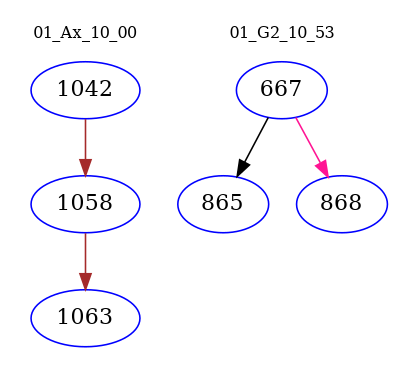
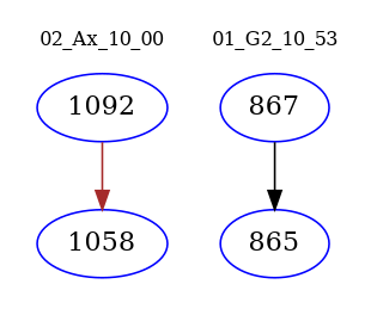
  digraph {
    node [color=blue]
    edge [color=brown]
    n1 [label=1058]
-   n2 [label=1042]
-   n3 [label=1063]
-   n4 [label=667]
+   n2 [label=1092]
+   n4 [label=867]
    n5 [label=865]
-   n6 [label=868]
    subgraph cluster_1 {
      color=white
      fontsize=10
-     label="01_Ax_10_00"
+     label="02_Ax_10_00"
      n1
      n2
-     n3
    }
    subgraph cluster_2 {
      color=white
      fontsize=10
      label="01_G2_10_53"
      n4
      n5
-     n6
    }
-   n1 -> n3
    n2 -> n1
    n4 -> n5 [color=black]
-   n4 -> n6 [color=deeppink]
  }
